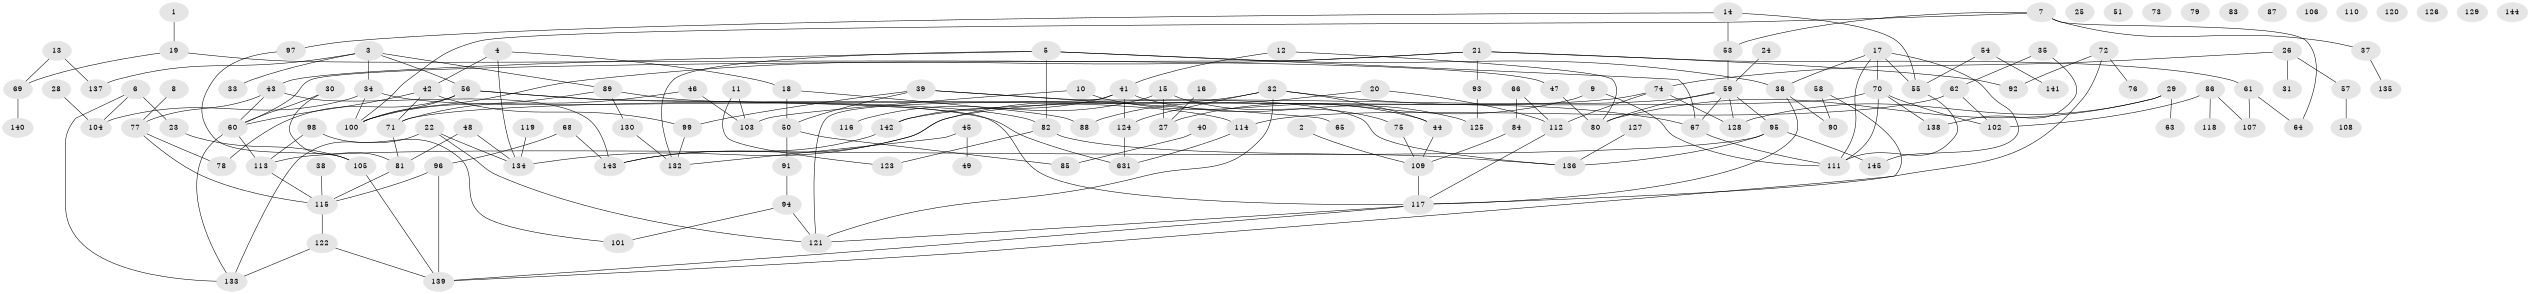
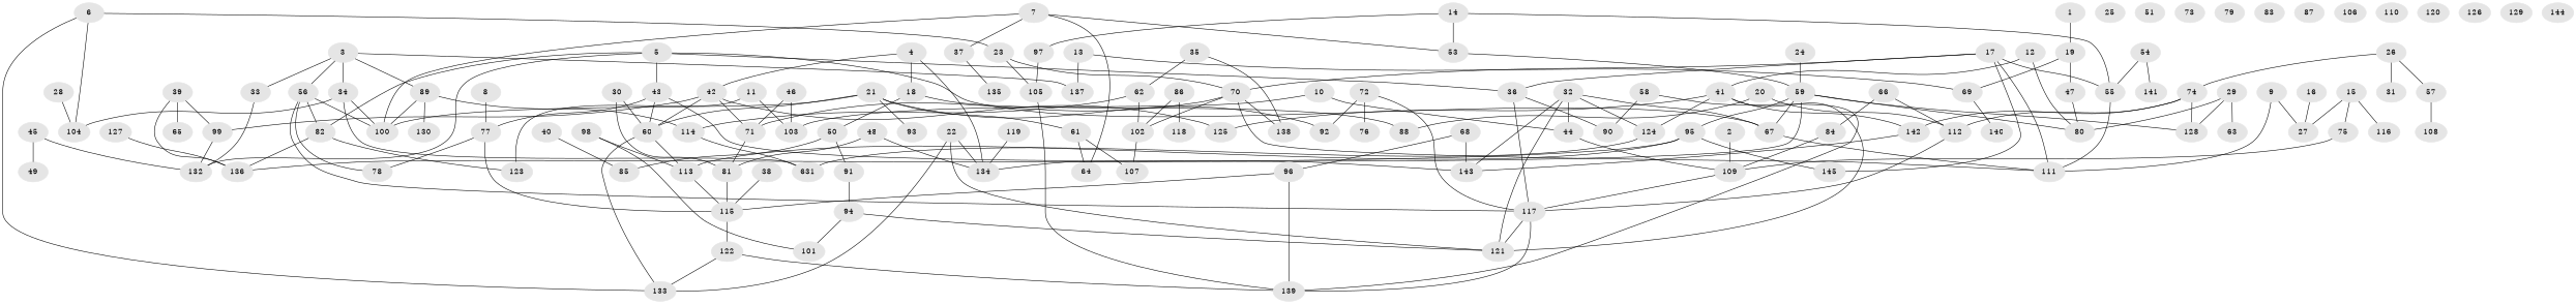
  graph {
    node [color=gray90 style=filled]
    1
    19
    69
    47
    2
    109
    117
    3
    33
    34
    56
    89
    137
    132
    104
    100
    n17 [label=631]
    82
    78
    114
    130
    4
    18
    42
    134
    50
    88
    60
    99
    125
    71
    5
    36
    43
    67
    90
    77
    143
    111
    123
    136
    6
    23
    133
    70
    105
    7
    37
    53
    64
    135
    59
    8
    115
    9
    27
    10
    44
    103
    11
    12
    41
    80
    121
    124
    142
    13
    140
    14
    55
    97
    15
    75
    116
    16
    17
    145
    138
    102
    85
    91
    20
    112
    21
    61
    92
    93
    113
    107
    22
    139
    24
    128
    95
    25
    26
    31
    57
    74
    108
    28
    29
    63
    30
    81
    32
    35
    62
    38
    122
    39
    65
    40
    45
    49
    46
    48
    94
    51
    54
    141
    58
    66
    84
    68
    96
    72
    76
    73
    79
    83
    86
    118
    87
    101
    98
    106
    110
    119
    120
    126
    127
    129
    144
    1 -- 19
    19 -- 69
    19 -- 47
    69 -- 140
    47 -- 80
    2 -- 109
    109 -- 117
    117 -- 121
    117 -- 139
    3 -- 33
    3 -- 34
    3 -- 56
    3 -- 89
    3 -- 137
-   130 -- 132
+   33 -- 132
    34 -- 104
    34 -- 100
    34 -- n17
    56 -- 117
    56 -- 100
    56 -- 82
    56 -- 78
    89 -- 100
    89 -- 114
    89 -- 130
    82 -- 123
    82 -- 136
    114 -- n17
    4 -- 18
    4 -- 42
    4 -- 134
    18 -- 50
    18 -- 88
    42 -- 60
    42 -- 99
-   93 -- 125
+   42 -- 125
    42 -- 71
    50 -- 85
    50 -- 91
    60 -- 133
    60 -- 113
    99 -- 132
    71 -- 81
    5 -- 132
    5 -- 82
    5 -- 36
    5 -- 43
    5 -- 67
    36 -- 117
    36 -- 90
    43 -- 60
    43 -- 77
    43 -- 143
    67 -- 111
    77 -- 78
    77 -- 115
    6 -- 104
    6 -- 23
    6 -- 133
+   23 -- 70
    23 -- 105
    70 -- 71
    70 -- 111
    70 -- 138
    70 -- 102
    105 -- 139
    7 -- 100
    7 -- 37
    7 -- 53
    7 -- 64
    37 -- 135
    53 -- 59
    59 -- 134
    59 -- 67
    59 -- 80
    59 -- 128
    59 -- 95
    8 -- 77
    115 -- 122
    9 -- 111
    9 -- 27
    10 -- 44
    10 -- 103
    44 -- 109
    11 -- 123
    11 -- 103
    12 -- 41
    12 -- 80
    41 -- 125
    41 -- 121
    41 -- 124
    41 -- 142
    124 -- n17
    142 -- 143
    13 -- 69
    13 -- 137
    14 -- 53
    14 -- 55
    14 -- 97
    55 -- 111
    97 -- 105
    15 -- 27
    15 -- 75
    15 -- 116
    75 -- 109
    16 -- 27
    17 -- 36
    17 -- 111
    17 -- 70
    17 -- 55
    17 -- 145
-   86 -- 107
+   102 -- 107
    91 -- 94
    20 -- 88
    20 -- 112
    112 -- 117
    21 -- 100
    21 -- 60
    21 -- 61
    21 -- 92
    21 -- 93
    61 -- 64
    61 -- 107
    113 -- 115
    22 -- 134
    22 -- 133
    22 -- 121
    24 -- 59
    95 -- 136
    95 -- 145
    95 -- 113
    26 -- 31
    26 -- 57
    26 -- 74
    57 -- 108
    74 -- 142
    74 -- 112
    74 -- 128
    28 -- 104
    29 -- 80
    29 -- 128
    29 -- 63
    30 -- 60
    30 -- 81
    81 -- 115
    32 -- 67
    32 -- 143
    32 -- 44
    32 -- 121
    32 -- 124
    35 -- 138
    35 -- 62
    62 -- 114
    62 -- 102
    38 -- 115
    122 -- 133
    122 -- 139
-   39 -- 50
    39 -- 99
    39 -- 136
    39 -- 65
    40 -- 85
    45 -- 132
    45 -- 49
    46 -- 71
    46 -- 103
    48 -- 134
    48 -- 81
    94 -- 121
    94 -- 101
    54 -- 55
    54 -- 141
    58 -- 90
    58 -- 139
    66 -- 112
    66 -- 84
    84 -- 109
    68 -- 143
    68 -- 96
    96 -- 115
    96 -- 139
    72 -- 117
    72 -- 92
    72 -- 76
    86 -- 102
    86 -- 118
    98 -- 113
    98 -- 101
    119 -- 134
    127 -- 136
  }
